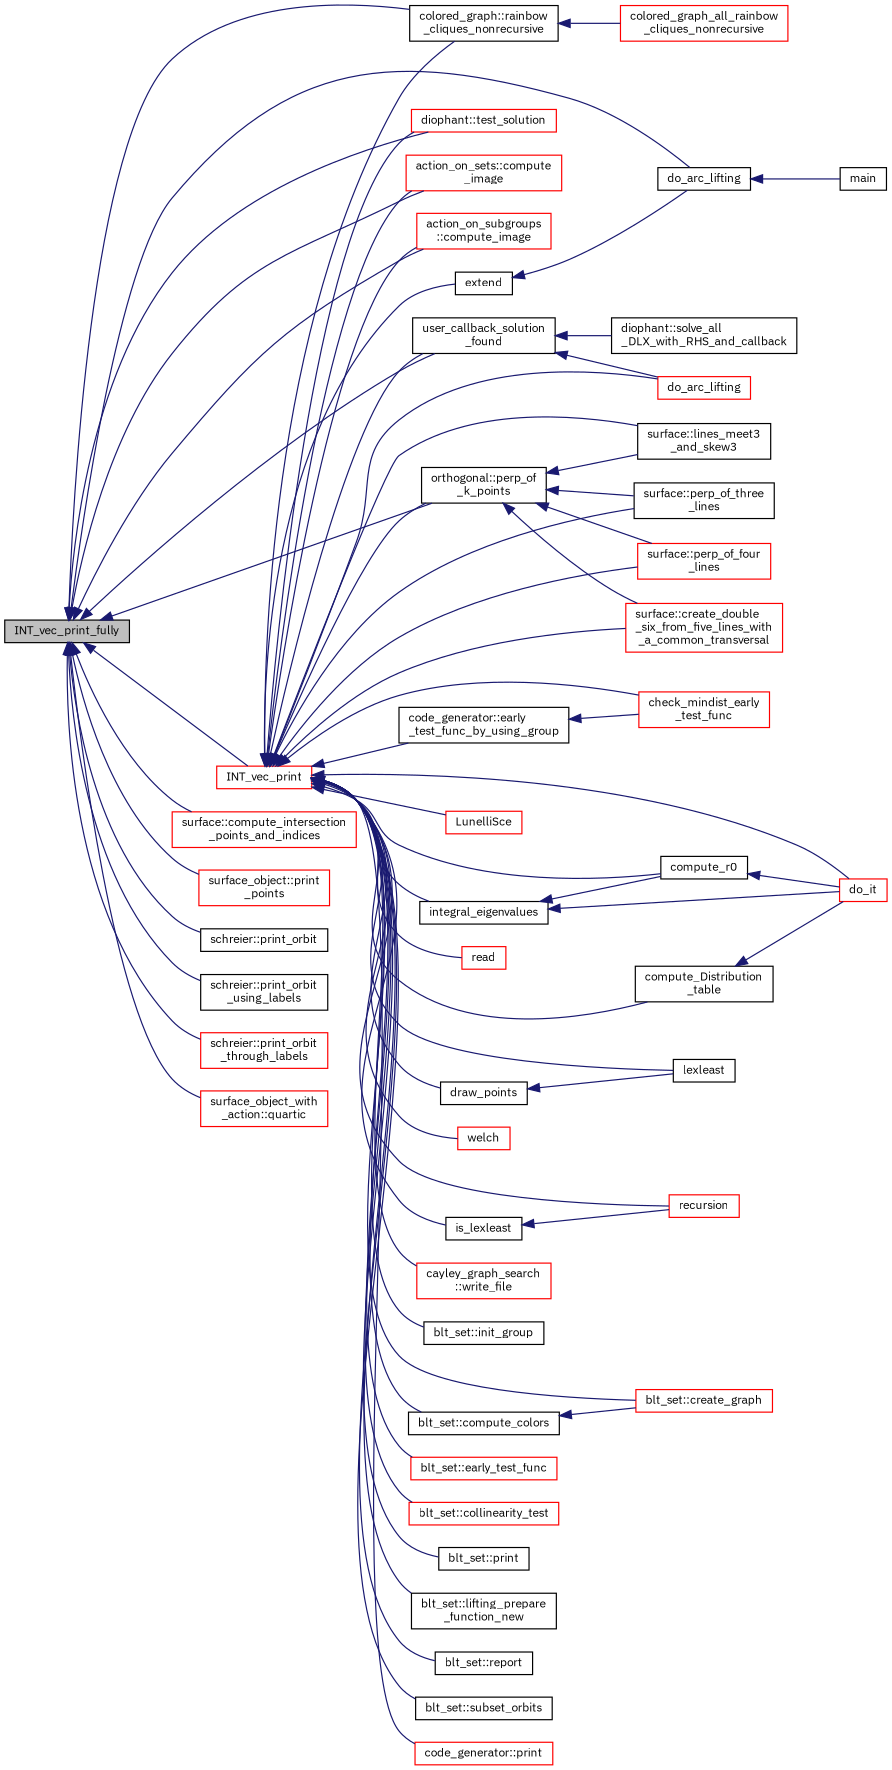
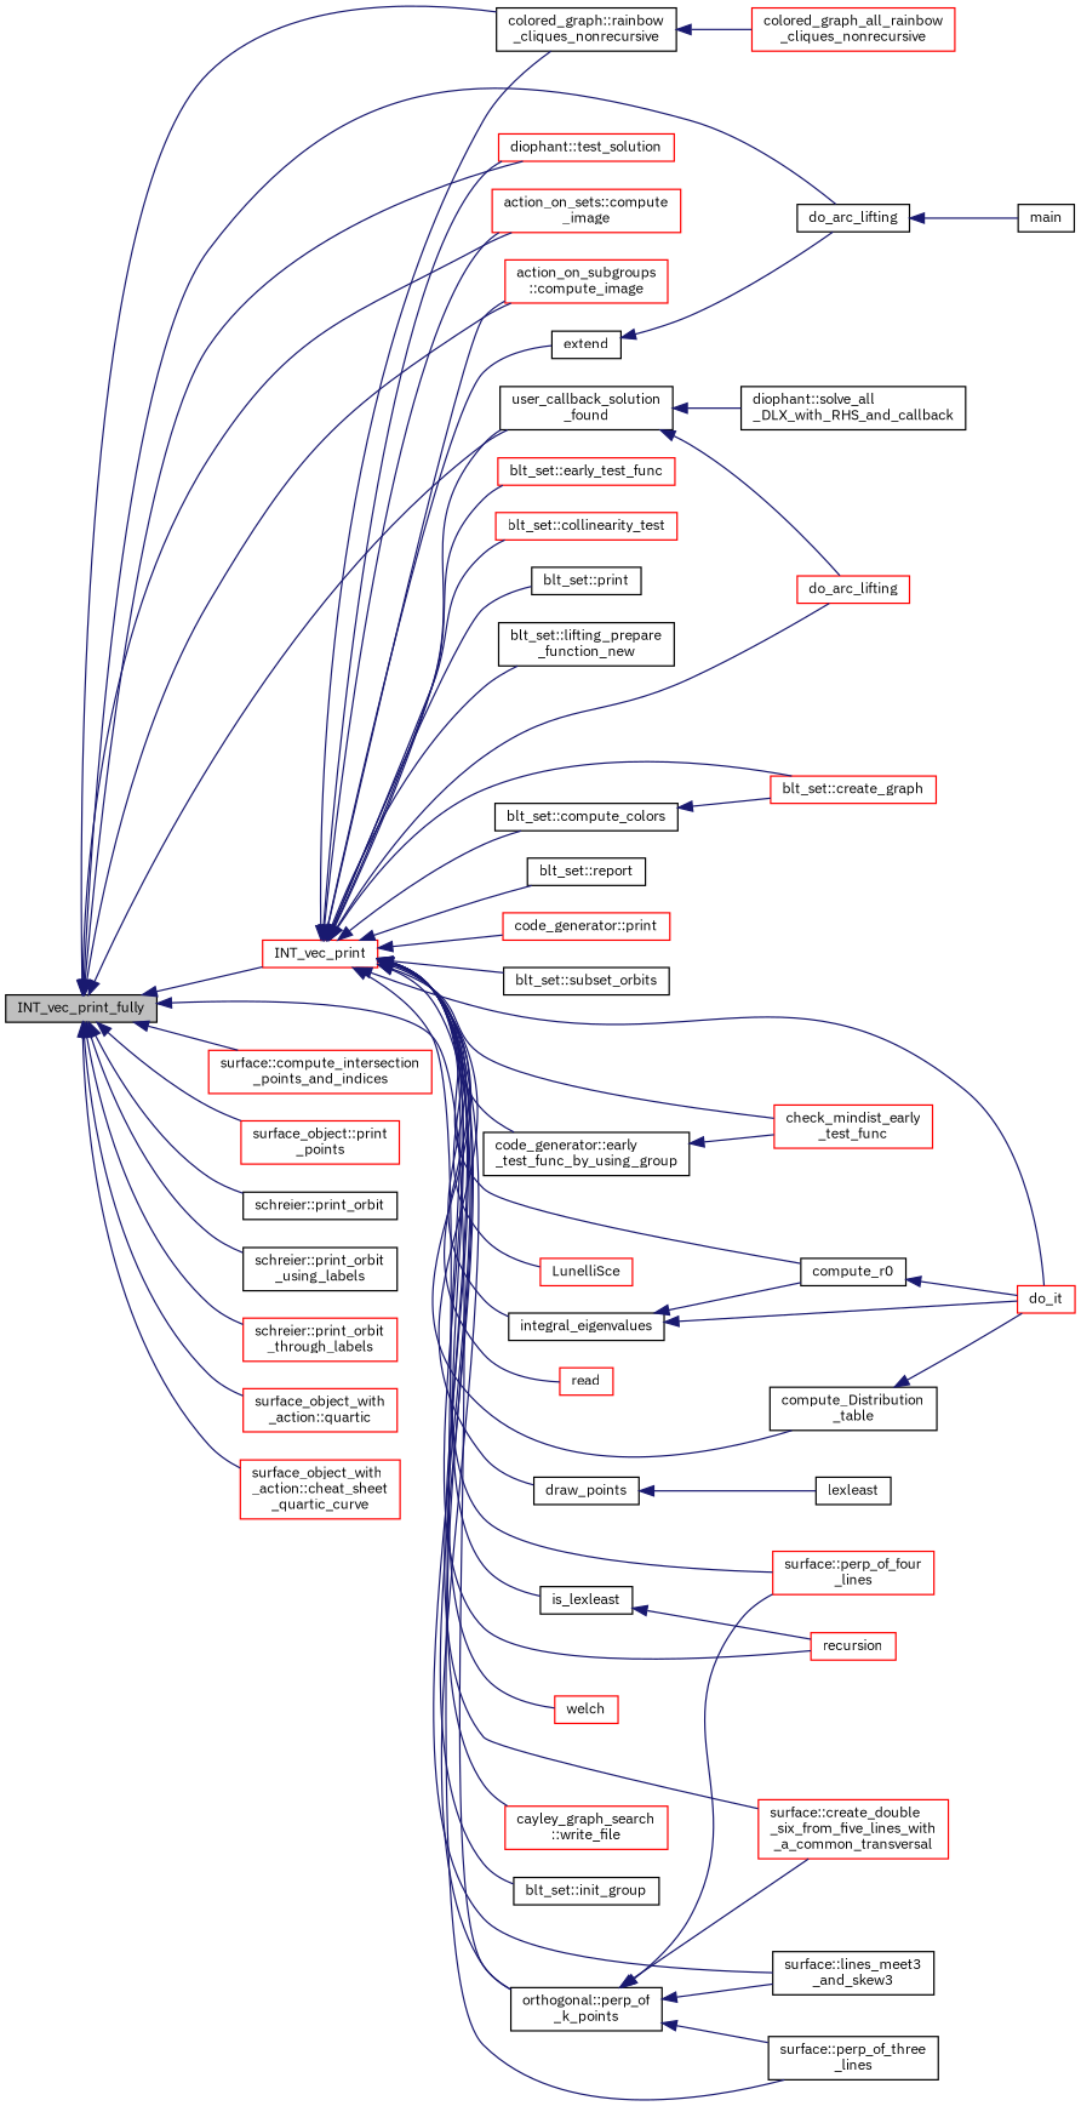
  digraph {
    fontname="IBM Plex Sans"
    rankdir=LR
    node [color=black fillcolor=white fontname="IBM Plex Sans" fontsize=10 shape=record style=filled]
    edge [color=midnightblue dir=back fontname="IBM Plex Sans" fontsize=10 labelfontname=Helvetica labelfontsize=10 style=solid]
    n1 [fillcolor=grey75 fontcolor=black height=0.2 label=INT_vec_print_fully width=0.4]
    n2 [height=0.2 label=do_arc_lifting width=0.4]
    n3 [height=0.2 label="user_callback_solution\l_found" width=0.4]
    n4 [height=0.2 label="orthogonal::perp_of\l_k_points" width=0.4]
    n5 [height=0.2 label="colored_graph::rainbow\l_cliques_nonrecursive" width=0.4]
    n6 [color=red height=0.2 label=INT_vec_print width=0.4]
    n7 [color=red height=0.2 label="diophant::test_solution" width=0.4]
    n8 [color=red height=0.2 label="action_on_sets::compute\l_image" width=0.4]
    n9 [color=red height=0.2 label="action_on_subgroups\l::compute_image" width=0.4]
    n10 [color=red height=0.2 label="surface::compute_intersection\l_points_and_indices" width=0.4]
    n11 [color=red height=0.2 label="surface_object::print\l_points" width=0.4]
    n12 [height=0.2 label="schreier::print_orbit" width=0.4]
    n13 [height=0.2 label="schreier::print_orbit\l_using_labels" width=0.4]
    n14 [color=red height=0.2 label="schreier::print_orbit\l_through_labels" width=0.4]
    n15 [color=red height=0.2 label="surface_object_with\l_action::quartic" width=0.4]
+   n16 [color=red height=0.2 label="surface_object_with\l_action::cheat_sheet\l_quartic_curve" width=0.4]
    n17 [height=0.2 label=main width=0.4]
    n18 [color=red height=0.2 label=do_arc_lifting width=0.4]
    n19 [height=0.2 label="diophant::solve_all\l_DLX_with_RHS_and_callback" width=0.4]
    n20 [height=0.2 label="surface::lines_meet3\l_and_skew3" width=0.4]
    n21 [height=0.2 label="surface::perp_of_three\l_lines" width=0.4]
    n22 [color=red height=0.2 label="surface::perp_of_four\l_lines" width=0.4]
    n23 [color=red height=0.2 label="surface::create_double\l_six_from_five_lines_with\l_a_common_transversal" width=0.4]
    n24 [color=red height=0.2 label="colored_graph_all_rainbow\l_cliques_nonrecursive" width=0.4]
    n25 [height=0.2 label=extend width=0.4]
    n26 [height=0.2 label="blt_set::init_group" width=0.4]
    n27 [color=red height=0.2 label="blt_set::create_graph" width=0.4]
    n28 [height=0.2 label="blt_set::compute_colors" width=0.4]
    n29 [color=red height=0.2 label="blt_set::early_test_func" width=0.4]
    n30 [color=red height=0.2 label="blt_set::collinearity_test" width=0.4]
    n31 [height=0.2 label="blt_set::print" width=0.4]
    n32 [height=0.2 label="blt_set::lifting_prepare\l_function_new" width=0.4]
    n33 [height=0.2 label="blt_set::report" width=0.4]
    n34 [height=0.2 label="blt_set::subset_orbits" width=0.4]
    n35 [color=red height=0.2 label="code_generator::print" width=0.4]
    n36 [height=0.2 label="code_generator::early\l_test_func_by_using_group" width=0.4]
    n37 [color=red height=0.2 label="check_mindist_early\l_test_func" width=0.4]
    n38 [color=red height=0.2 label=do_it width=0.4]
    n39 [height=0.2 label=compute_r0 width=0.4]
    n40 [height=0.2 label="compute_Distribution\l_table" width=0.4]
    n41 [height=0.2 label=integral_eigenvalues width=0.4]
    n42 [color=red height=0.2 label=LunelliSce width=0.4]
    n43 [height=0.2 label=lexleast width=0.4]
    n44 [height=0.2 label=draw_points width=0.4]
    n45 [color=red height=0.2 label=read width=0.4]
    n46 [color=red height=0.2 label=welch width=0.4]
    n47 [color=red height=0.2 label=recursion width=0.4]
    n48 [height=0.2 label=is_lexleast width=0.4]
    n49 [color=red height=0.2 label="cayley_graph_search\l::write_file" width=0.4]
    n1 -> n2
    n1 -> n3
    n1 -> n4
    n1 -> n5
    n1 -> n6
    n1 -> n7
    n1 -> n8
    n1 -> n9
    n1 -> n10
    n1 -> n11
    n1 -> n12
    n1 -> n13
    n1 -> n14
    n1 -> n15
+   n1 -> n16
    n2 -> n17
    n3 -> n18
    n3 -> n19
    n4 -> n20
    n4 -> n21
    n4 -> n22
    n4 -> n23
    n5 -> n24
    n6 -> n3
    n6 -> n4
    n6 -> n5
    n6 -> n7
    n6 -> n8
    n6 -> n9
    n6 -> n18
    n6 -> n20
    n6 -> n21
    n6 -> n22
    n6 -> n23
    n6 -> n25
    n6 -> n26
    n6 -> n27
    n6 -> n28
    n6 -> n29
    n6 -> n30
    n6 -> n31
    n6 -> n32
    n6 -> n33
    n6 -> n34
    n6 -> n35
    n6 -> n36
    n6 -> n37
    n6 -> n38
    n6 -> n39
    n6 -> n40
    n6 -> n41
    n6 -> n42
-   n6 -> n43
    n6 -> n44
    n6 -> n45
    n6 -> n46
    n6 -> n47
    n6 -> n48
    n6 -> n49
    n25 -> n2
    n28 -> n27
    n36 -> n37
    n39 -> n38
    n40 -> n38
    n41 -> n38
    n41 -> n39
    n44 -> n43
    n48 -> n47
  }
